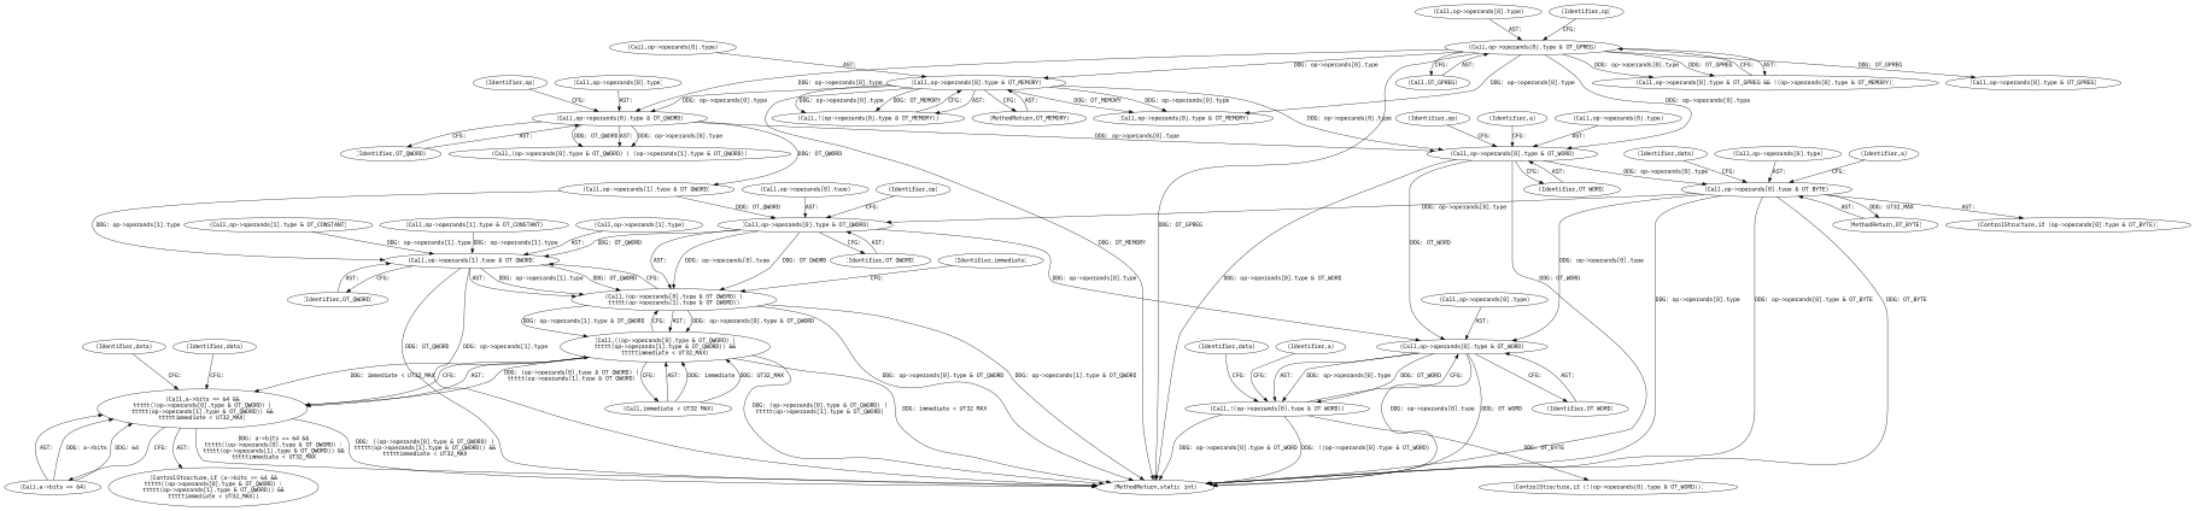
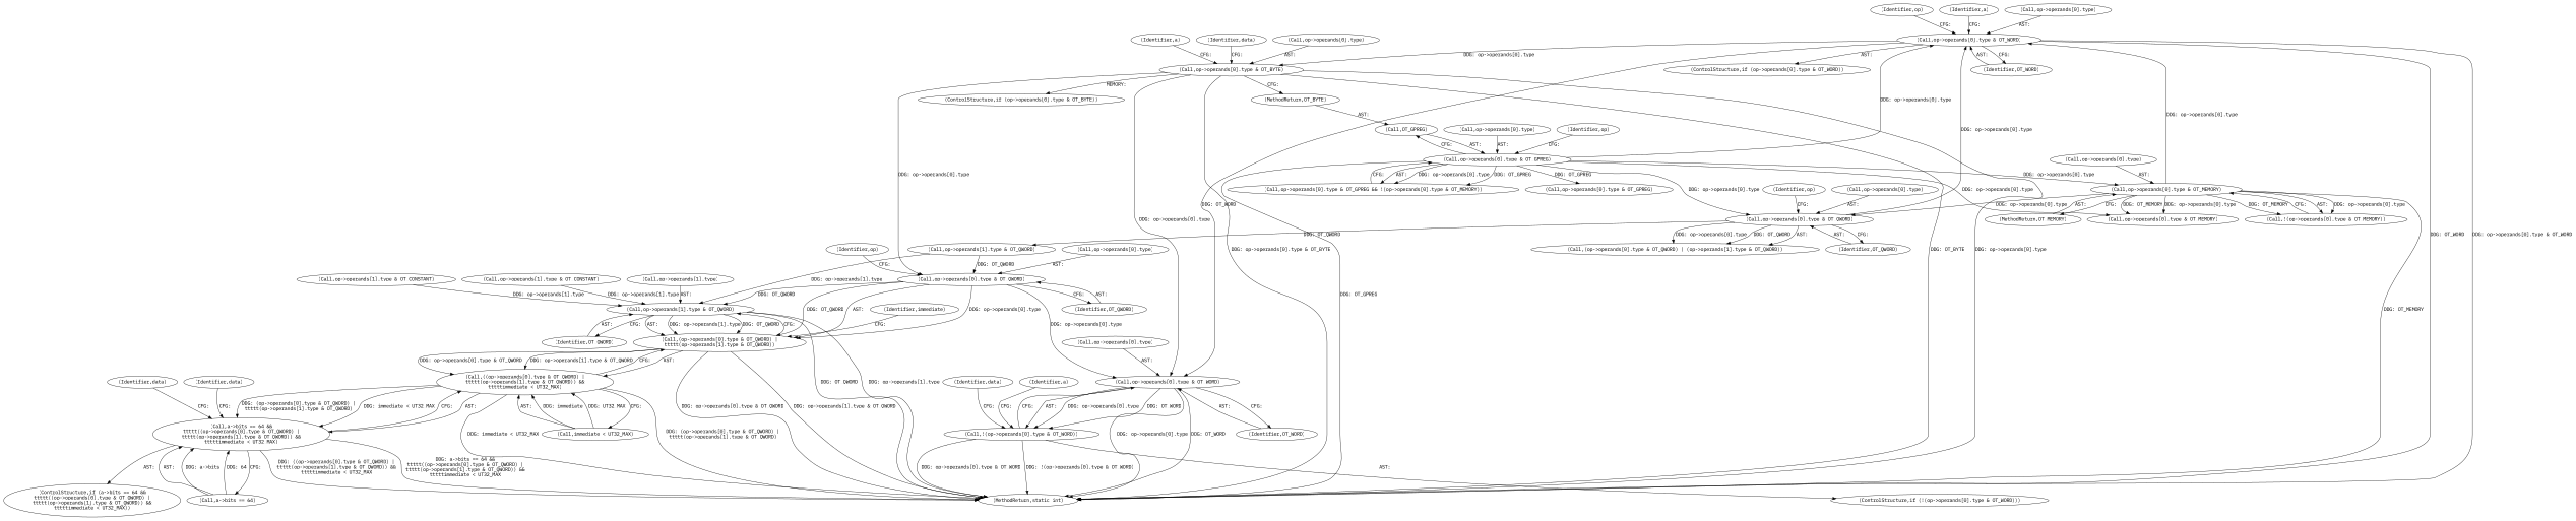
  digraph {
    fontname="IBM Plex Mono"
    node [fontname="IBM Plex Mono"]
    edge [fontname="IBM Plex Mono"]
    n1 [label="(Call,op->operands[0].type & OT_WORD)"]
    n2 [label="(Call,op->operands[0].type & OT_BYTE)"]
    n3 [label="(Call,op->operands[0].type & OT_WORD)"]
    n4 [label="(MethodReturn,static int)"]
    n5 [label="(Identifier,OT_WORD)"]
+   n6 [label="(ControlStructure,if (op->operands[0].type & OT_WORD))"]
    n7 [label="(Call,op->operands[0].type & OT_QWORD)"]
    n8 [label="(MethodReturn,OT_BYTE)"]
    n9 [label="(ControlStructure,if (op->operands[0].type & OT_BYTE))"]
    n10 [label="(Call,!(op->operands[0].type & OT_WORD))"]
    n11 [label="(Identifier,OT_WORD)"]
    n12 [label="(Call,op->operands[0].type & OT_GPREG)"]
    n13 [label="(Call,op->operands[0].type & OT_MEMORY)"]
    n14 [label="(Call,op->operands[0].type & OT_QWORD)"]
    n15 [label="(Call,OT_GPREG)"]
    n16 [label="(Call,op->operands[0].type & OT_MEMORY)"]
    n17 [label="(Call,op->operands[0].type & OT_GPREG && !(op->operands[0].type & OT_MEMORY))"]
    n18 [label="(Call,op->operands[0].type & OT_GPREG)"]
    n19 [label="(Call,!(op->operands[0].type & OT_MEMORY))"]
    n20 [label="(MethodReturn,OT_MEMORY)"]
    n21 [label="(Identifier,OT_QWORD)"]
    n22 [label="(Call,(op->operands[0].type & OT_QWORD) | (op->operands[1].type & OT_QWORD))"]
    n23 [label="(Call,op->operands[1].type & OT_QWORD)"]
    n24 [label="(Call,op->operands[1].type & OT_QWORD)"]
    n25 [label="(Call,(op->operands[0].type & OT_QWORD) |\n\t\t\t\t\t(op->operands[1].type & OT_QWORD))"]
    n26 [label="(Identifier,OT_QWORD)"]
    n27 [label="(Call,((op->operands[0].type & OT_QWORD) |\n\t\t\t\t\t(op->operands[1].type & OT_QWORD)) &&\n\t\t\t\t\timmediate < UT32_MAX)"]
    n28 [label="(Identifier,OT_QWORD)"]
    n29 [label="(Call,a->bits == 64 &&\n\t\t\t\t\t((op->operands[0].type & OT_QWORD) |\n\t\t\t\t\t(op->operands[1].type & OT_QWORD)) &&\n\t\t\t\t\timmediate < UT32_MAX)"]
    n30 [label="(Call,immediate < UT32_MAX)"]
    n31 [label="(Call,a->bits == 64)"]
    n32 [label="(ControlStructure,if (a->bits == 64 &&\n\t\t\t\t\t((op->operands[0].type & OT_QWORD) |\n\t\t\t\t\t(op->operands[1].type & OT_QWORD)) &&\n\t\t\t\t\timmediate < UT32_MAX))"]
    n33 [label="(ControlStructure,if (!(op->operands[0].type & OT_WORD)))"]
    n34 [label="(Identifier,op)"]
    n35 [label="(Call,op->operands[0].type)"]
    n36 [label="(Call,op->operands[1].type)"]
    n37 [label="(Identifier,immediate)"]
    n38 [label="(Identifier,data)"]
    n39 [label="(Call,op->operands[1].type & OT_CONSTANT)"]
    n40 [label="(Identifier,data)"]
    n41 [label="(Call,op->operands[0].type)"]
    n42 [label="(Call,op->operands[0].type)"]
    n43 [label="(Identifier,op)"]
    n44 [label="(Call,op->operands[0].type)"]
    n45 [label="(Call,op->operands[0].type)"]
    n46 [label="(Identifier,op)"]
    n47 [label="(Identifier,data)"]
    n48 [label="(Identifier,a)"]
    n49 [label="(Identifier,a)"]
    n50 [label="(Identifier,op)"]
    n51 [label="(Identifier,data)"]
    n52 [label="(Call,op->operands[0].type)"]
    n53 [label="(Call,op->operands[1].type & OT_CONSTANT)"]
    n54 [label="(Call,op->operands[0].type)"]
    n55 [label="(Identifier,a)"]
    n1 -> n2 [label="DDG: op->operands[0].type"]
    n1 -> n3 [label="DDG: OT_WORD"]
    n1 -> n4 [label="DDG: op->operands[0].type & OT_WORD"]
    n1 -> n4 [label="DDG: OT_WORD"]
    n1 -> n5 [label="CFG: "]
+   n1 -> n6 [label="AST: "]
    n2 -> n3 [label="DDG: op->operands[0].type"]
    n2 -> n4 [label="DDG: op->operands[0].type"]
    n2 -> n4 [label="DDG: op->operands[0].type & OT_BYTE"]
    n2 -> n4 [label="DDG: OT_BYTE"]
    n2 -> n7 [label="DDG: op->operands[0].type"]
-   n2 -> n8 [label="DDG: UT32_MAX"]
-   n2 -> n9 [label="AST: "]
+   n2 -> n8 [label="CFG: "]
+   n2 -> n9 [label="MEMORY: "]
    n3 -> n4 [label="DDG: op->operands[0].type"]
    n3 -> n4 [label="DDG: OT_WORD"]
    n3 -> n10 [label="AST: "]
    n3 -> n10 [label="DDG: op->operands[0].type"]
    n3 -> n10 [label="DDG: OT_WORD"]
    n3 -> n11 [label="CFG: "]
    n5 -> n1 [label="AST: "]
    n7 -> n3 [label="DDG: op->operands[0].type"]
    n7 -> n24 [label="DDG: OT_QWORD"]
    n7 -> n25 [label="AST: "]
    n7 -> n25 [label="DDG: op->operands[0].type"]
    n7 -> n25 [label="DDG: OT_QWORD"]
    n7 -> n26 [label="CFG: "]
-   n8 -> n2 [label="AST: "]
+   n8 -> n15 [label="AST: "]
    n10 -> n3 [label="CFG: "]
    n10 -> n4 [label="DDG: op->operands[0].type & OT_WORD"]
    n10 -> n4 [label="DDG: !(op->operands[0].type & OT_WORD)"]
-   n10 -> n33 [label="DDG: OT_BYTE"]
+   n10 -> n33 [label="AST: "]
    n11 -> n3 [label="AST: "]
    n12 -> n1 [label="DDG: op->operands[0].type"]
    n12 -> n4 [label="DDG: OT_GPREG"]
    n12 -> n13 [label="DDG: op->operands[0].type"]
    n12 -> n14 [label="DDG: op->operands[0].type"]
    n12 -> n15 [label="CFG: "]
    n12 -> n16 [label="DDG: op->operands[0].type"]
    n12 -> n17 [label="AST: "]
    n12 -> n17 [label="DDG: op->operands[0].type"]
    n12 -> n17 [label="DDG: OT_GPREG"]
    n12 -> n18 [label="DDG: OT_GPREG"]
    n13 -> n1 [label="DDG: op->operands[0].type"]
    n13 -> n4 [label="DDG: OT_MEMORY"]
    n13 -> n14 [label="DDG: op->operands[0].type"]
    n13 -> n16 [label="DDG: op->operands[0].type"]
    n13 -> n16 [label="DDG: OT_MEMORY"]
    n13 -> n19 [label="AST: "]
    n13 -> n19 [label="DDG: op->operands[0].type"]
    n13 -> n19 [label="DDG: OT_MEMORY"]
    n13 -> n20 [label="CFG: "]
    n14 -> n1 [label="DDG: op->operands[0].type"]
    n14 -> n21 [label="CFG: "]
    n14 -> n22 [label="AST: "]
    n14 -> n22 [label="DDG: op->operands[0].type"]
    n14 -> n22 [label="DDG: OT_QWORD"]
    n14 -> n23 [label="DDG: OT_QWORD"]
    n15 -> n12 [label="AST: "]
    n17 -> n12 [label="CFG: "]
    n19 -> n13 [label="CFG: "]
    n20 -> n13 [label="AST: "]
    n21 -> n14 [label="AST: "]
    n23 -> n7 [label="DDG: OT_QWORD"]
    n23 -> n24 [label="DDG: op->operands[1].type"]
    n24 -> n4 [label="DDG: OT_QWORD"]
    n24 -> n4 [label="DDG: op->operands[1].type"]
    n24 -> n25 [label="AST: "]
    n24 -> n25 [label="DDG: op->operands[1].type"]
    n24 -> n25 [label="DDG: OT_QWORD"]
    n24 -> n28 [label="CFG: "]
    n25 -> n4 [label="DDG: op->operands[1].type & OT_QWORD"]
    n25 -> n4 [label="DDG: op->operands[0].type & OT_QWORD"]
    n25 -> n24 [label="CFG: "]
    n25 -> n27 [label="AST: "]
    n25 -> n27 [label="DDG: op->operands[0].type & OT_QWORD"]
    n25 -> n27 [label="DDG: op->operands[1].type & OT_QWORD"]
    n26 -> n7 [label="AST: "]
    n27 -> n4 [label="DDG: (op->operands[0].type & OT_QWORD) |\n\t\t\t\t\t(op->operands[1].type & OT_QWORD)"]
    n27 -> n4 [label="DDG: immediate < UT32_MAX"]
    n27 -> n25 [label="CFG: "]
    n27 -> n29 [label="AST: "]
    n27 -> n29 [label="DDG: (op->operands[0].type & OT_QWORD) |\n\t\t\t\t\t(op->operands[1].type & OT_QWORD)"]
    n27 -> n29 [label="DDG: immediate < UT32_MAX"]
    n27 -> n30 [label="CFG: "]
    n28 -> n24 [label="AST: "]
    n29 -> n4 [label="DDG: a->bits == 64 &&\n\t\t\t\t\t((op->operands[0].type & OT_QWORD) |\n\t\t\t\t\t(op->operands[1].type & OT_QWORD)) &&\n\t\t\t\t\timmediate < UT32_MAX"]
    n29 -> n4 [label="DDG: ((op->operands[0].type & OT_QWORD) |\n\t\t\t\t\t(op->operands[1].type & OT_QWORD)) &&\n\t\t\t\t\timmediate < UT32_MAX"]
    n29 -> n27 [label="CFG: "]
    n29 -> n31 [label="CFG: "]
    n29 -> n32 [label="AST: "]
    n30 -> n27 [label="AST: "]
    n30 -> n27 [label="DDG: immediate"]
    n30 -> n27 [label="DDG: UT32_MAX"]
    n31 -> n29 [label="AST: "]
    n31 -> n29 [label="DDG: a->bits"]
    n31 -> n29 [label="DDG: 64"]
    n34 -> n1 [label="CFG: "]
    n35 -> n3 [label="AST: "]
    n36 -> n24 [label="AST: "]
    n37 -> n25 [label="CFG: "]
    n38 -> n29 [label="CFG: "]
    n39 -> n24 [label="DDG: op->operands[1].type"]
    n40 -> n2 [label="CFG: "]
    n41 -> n12 [label="AST: "]
    n42 -> n7 [label="AST: "]
    n43 -> n12 [label="CFG: "]
    n44 -> n13 [label="AST: "]
    n45 -> n2 [label="AST: "]
    n46 -> n14 [label="CFG: "]
    n47 -> n29 [label="CFG: "]
    n48 -> n1 [label="CFG: "]
    n49 -> n2 [label="CFG: "]
    n50 -> n7 [label="CFG: "]
    n51 -> n10 [label="CFG: "]
    n52 -> n1 [label="AST: "]
    n53 -> n24 [label="DDG: op->operands[1].type"]
    n54 -> n14 [label="AST: "]
    n55 -> n10 [label="CFG: "]
  }
